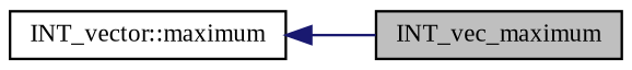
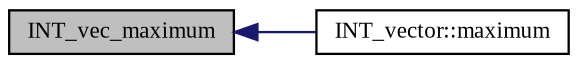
  digraph {
    rankdir=LR
    fontname="Liberation Serif"
    node [color=black fontname="Liberation Serif" fontsize=10 shape=record style=filled]
    n1 [fillcolor=grey75 fontcolor=black height=0.2 label=INT_vec_maximum width=0.4]
    n2 [fillcolor=white height=0.2 label="INT_vector::maximum" width=0.4]
-   n2 -> n1 [color=midnightblue dir=back fontname="Liberation Serif" fontsize=10 labelfontname=Helvetica labelfontsize=10 style=solid]
+   n1 -> n2 [color=midnightblue dir=back fontname="Liberation Serif" fontsize=10 labelfontname=Helvetica labelfontsize=10 style=solid]
  }
